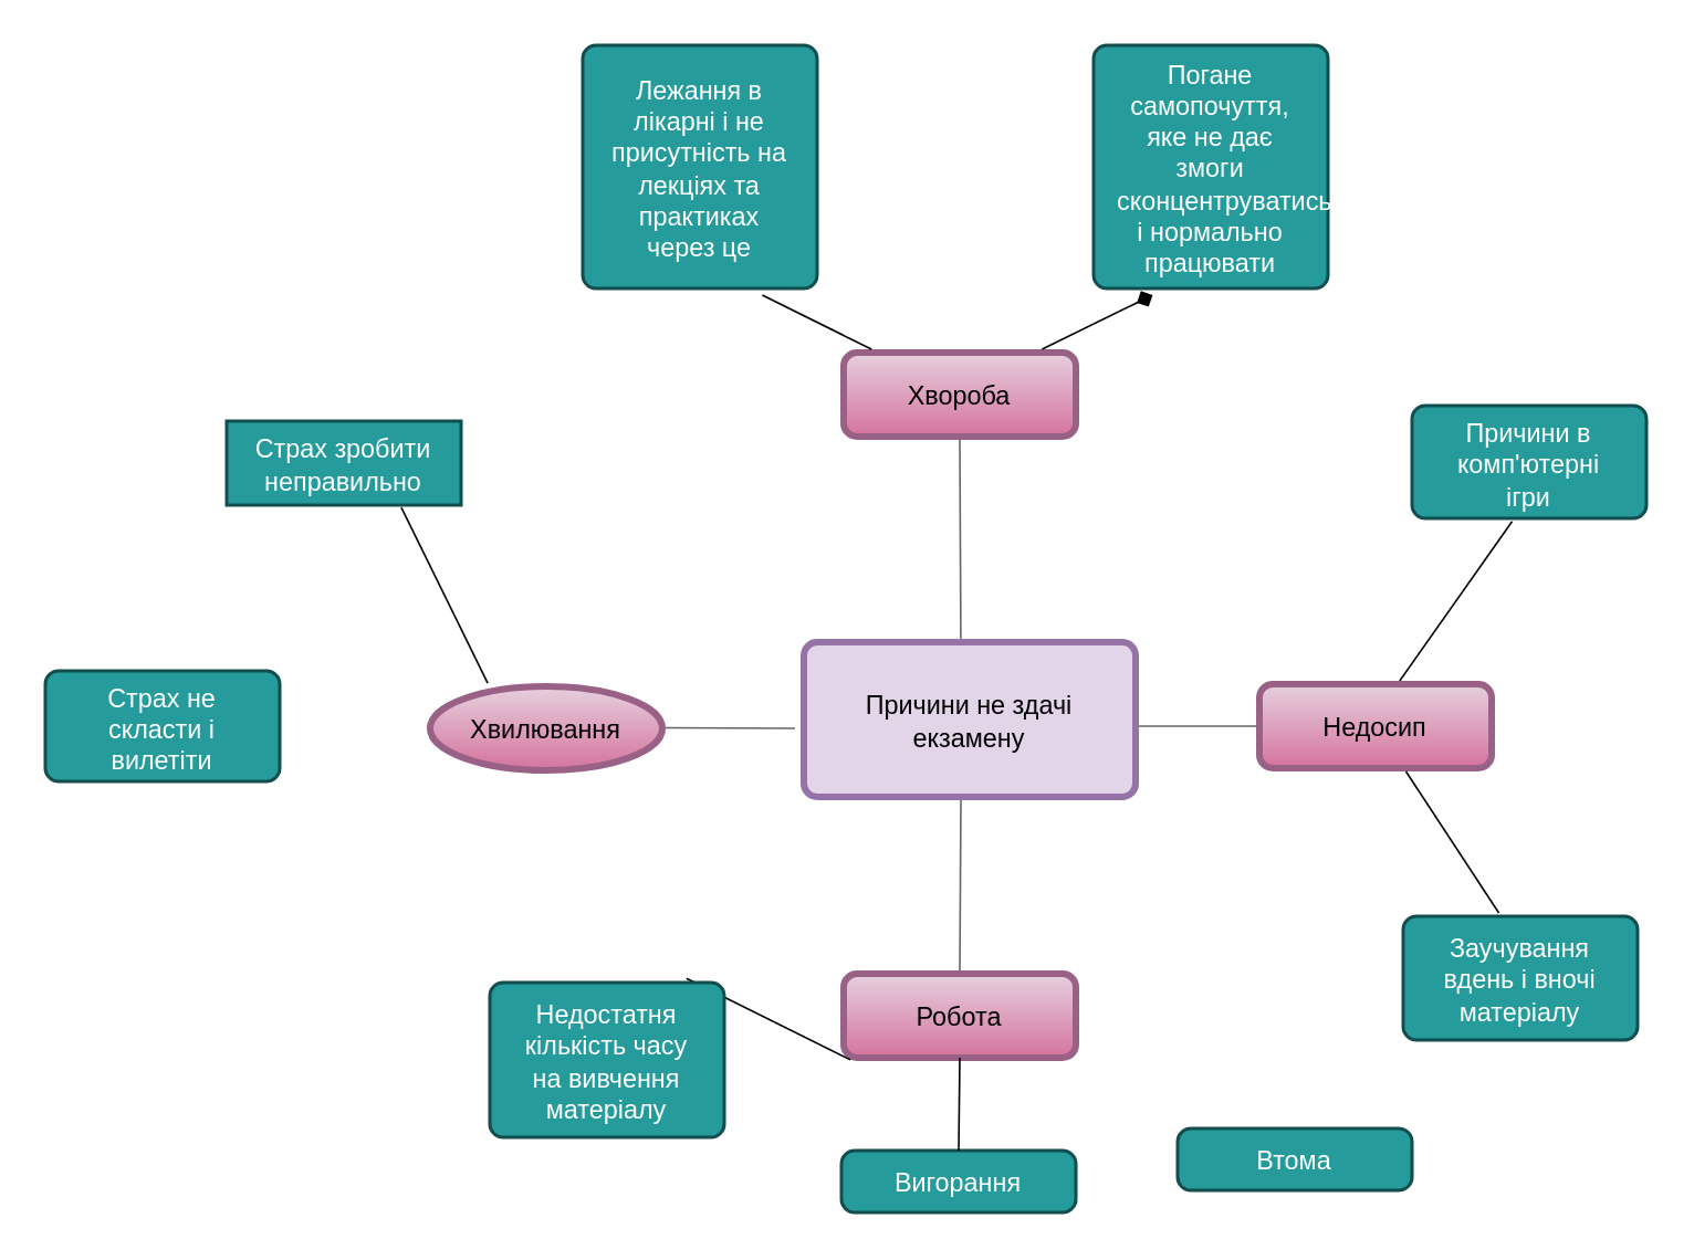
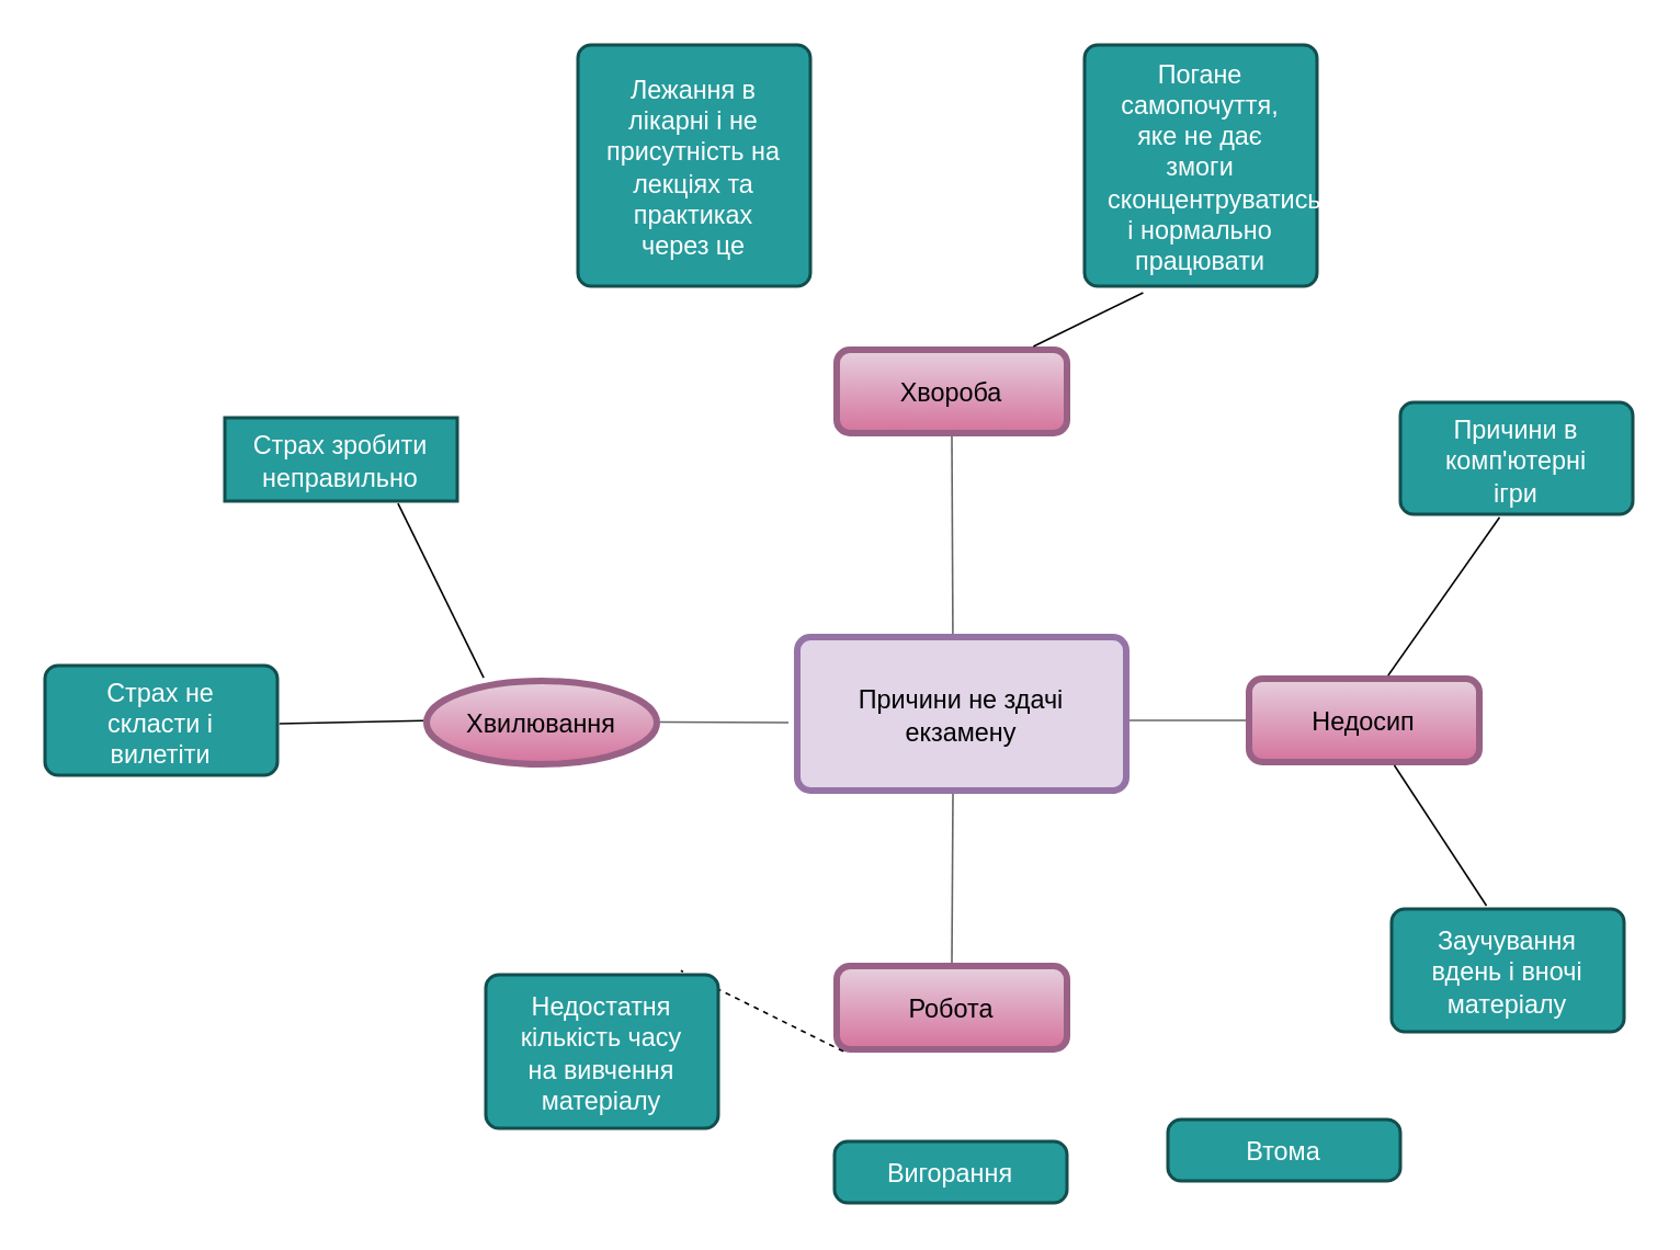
  <mxCell id="0" />
  <mxCell id="1" parent="0" />
  <mxCell id="2" value="Хвилювання" style="ellipse;html=1;overflow=block;blockSpacing=1;whiteSpace=wrap;fontSize=11.7;align=center;spacingLeft=8.4;spacingRight=8.4;spacingTop=2.4;spacing=3.6;verticalAlign=middle;strokeOpacity=100;fillOpacity=100;absoluteArcSize=1;arcSize=12;fillColor=#e6d0de;strokeWidth=3;gradientColor=#d5739d;strokeColor=#996185;" parent="1" vertex="1"><mxGeometry x="194" y="310" width="105" height="38" as="geometry" /></mxCell>
  <mxCell id="3" value="" style="html=1;jettySize=18;whiteSpace=wrap;fontSize=13;strokeColor=#666666;strokeOpacity=100;strokeWidth=0.8;rounded=0;startArrow=none;endArrow=none;entryX=1.014;entryY=0.493;entryPerimeter=0;" parent="1" target="2" edge="1"><mxGeometry width="100" height="100" relative="1" as="geometry"><Array as="points" /><mxPoint x="359" y="329" as="sourcePoint" /></mxGeometry></mxCell>
  <mxCell id="4" value="Хвороба" style="html=1;overflow=block;blockSpacing=1;whiteSpace=wrap;fontSize=11.7;align=center;spacingLeft=8.4;spacingRight=8.4;spacingTop=2.4;spacing=3.6;verticalAlign=middle;strokeOpacity=100;fillOpacity=100;rounded=1;absoluteArcSize=1;arcSize=12;fillColor=#e6d0de;strokeWidth=3;gradientColor=#d5739d;strokeColor=#996185;" parent="1" vertex="1"><mxGeometry x="381" y="159" width="105" height="38" as="geometry" /></mxCell>
  <mxCell id="5" value="" style="html=1;jettySize=18;whiteSpace=wrap;fontSize=13;strokeColor=#666666;strokeOpacity=100;strokeWidth=0.8;rounded=0;startArrow=none;endArrow=none;entryX=0.5;entryY=1.039;entryPerimeter=0;" parent="1" target="4" edge="1"><mxGeometry width="100" height="100" relative="1" as="geometry"><Array as="points" /><mxPoint x="434" y="296" as="sourcePoint" /></mxGeometry></mxCell>
  <mxCell id="6" value="Недосип" style="html=1;overflow=block;blockSpacing=1;whiteSpace=wrap;fontSize=11.7;align=center;spacingLeft=8.4;spacingRight=8.4;spacingTop=2.4;spacing=3.6;verticalAlign=middle;strokeOpacity=100;fillOpacity=100;rounded=1;absoluteArcSize=1;arcSize=12;fillColor=#e6d0de;strokeWidth=3;gradientColor=#d5739d;strokeColor=#996185;" parent="1" vertex="1"><mxGeometry x="569" y="309" width="105" height="38" as="geometry" /></mxCell>
  <mxCell id="7" value="" style="html=1;jettySize=18;whiteSpace=wrap;fontSize=13;strokeColor=#666666;strokeOpacity=100;strokeWidth=0.8;rounded=0;startArrow=none;endArrow=none;entryX=-0.014;entryY=0.5;entryPerimeter=0;" parent="1" target="6" edge="1"><mxGeometry width="100" height="100" relative="1" as="geometry"><Array as="points" /><mxPoint x="509" y="328" as="sourcePoint" /></mxGeometry></mxCell>
  <mxCell id="8" value="Робота" style="html=1;overflow=block;blockSpacing=1;whiteSpace=wrap;fontSize=11.7;align=center;spacingLeft=8.4;spacingRight=8.4;spacingTop=2.4;spacing=3.6;verticalAlign=middle;strokeOpacity=100;fillOpacity=100;rounded=1;absoluteArcSize=1;arcSize=12;fillColor=#e6d0de;strokeWidth=3;gradientColor=#d5739d;strokeColor=#996185;" parent="1" vertex="1"><mxGeometry x="381" y="440" width="105" height="38" as="geometry" /></mxCell>
  <mxCell id="9" value="" style="html=1;jettySize=18;whiteSpace=wrap;fontSize=13;strokeColor=#666666;strokeOpacity=100;strokeWidth=0.8;rounded=0;startArrow=none;endArrow=none;entryX=0.5;entryY=-0.039;entryPerimeter=0;" parent="1" target="8" edge="1"><mxGeometry width="100" height="100" relative="1" as="geometry"><Array as="points" /><mxPoint x="434" y="361" as="sourcePoint" /></mxGeometry></mxCell>
- <mxCell id="10" value="" style="html=1;jettySize=18;whiteSpace=wrap;fontSize=13;strokeWidth=0.8;rounded=0;startArrow=none;endArrow=none;exitX=0.029;exitY=1.025;exitPerimeter=0;entryX=0.839;entryY=-0.027;entryPerimeter=0;" parent="1" source="8" target="11" edge="1"><mxGeometry width="100" height="100" relative="1" as="geometry"><Array as="points" /></mxGeometry></mxCell>
+ <mxCell id="10" value="" style="html=1;jettySize=18;whiteSpace=wrap;fontSize=13;strokeWidth=0.8;rounded=0;startArrow=none;endArrow=none;exitX=0.029;exitY=1.025;exitPerimeter=0;entryX=0.839;entryY=-0.027;entryPerimeter=0;dashed=1;" parent="1" source="8" target="11" edge="1"><mxGeometry width="100" height="100" relative="1" as="geometry"><Array as="points" /></mxGeometry></mxCell>
  <mxCell id="11" value="Недостатня кількість часу на вивчення матеріалу" style="html=1;overflow=block;blockSpacing=1;whiteSpace=wrap;fontSize=11.7;fontColor=#ffffff;align=center;spacingLeft=8.4;spacingRight=8.4;spacingTop=2.4;spacing=3.6;strokeColor=#134e4e;strokeOpacity=100;fillOpacity=100;rounded=1;absoluteArcSize=1;arcSize=12;fillColor=#259b9c;strokeWidth=1.5;" parent="1" vertex="1"><mxGeometry x="221" y="444" width="106" height="70" as="geometry" /></mxCell>
  <mxCell id="12" value="Втома" style="html=1;overflow=block;blockSpacing=1;whiteSpace=wrap;fontSize=11.7;fontColor=#ffffff;align=center;spacingLeft=8.4;spacingRight=8.4;spacingTop=2.4;spacing=3.6;strokeColor=#134e4e;strokeOpacity=100;fillOpacity=100;rounded=1;absoluteArcSize=1;arcSize=12;fillColor=#259b9c;strokeWidth=1.5;" parent="1" vertex="1"><mxGeometry x="532" y="510" width="106" height="28" as="geometry" /></mxCell>
+ <mxCell id="13" value="" style="html=1;jettySize=18;whiteSpace=wrap;fontSize=13;strokeWidth=0.8;rounded=0;startArrow=none;endArrow=none;exitX=-0.014;exitY=0.478;exitPerimeter=0;entryX=1.007;entryY=0.53;entryPerimeter=0;" parent="1" source="2" target="14" edge="1"><mxGeometry width="100" height="100" relative="1" as="geometry"><Array as="points" /></mxGeometry></mxCell>
  <mxCell id="14" value="Страх не скласти і вилетіти" style="html=1;overflow=block;blockSpacing=1;whiteSpace=wrap;fontSize=11.7;fontColor=#ffffff;align=center;spacingLeft=8.4;spacingRight=8.4;spacingTop=2.4;spacing=3.6;strokeColor=#134e4e;strokeOpacity=100;fillOpacity=100;rounded=1;absoluteArcSize=1;arcSize=12;fillColor=#259b9c;strokeWidth=1.5;" parent="1" vertex="1"><mxGeometry x="20" y="303" width="106" height="50" as="geometry" /></mxCell>
  <mxCell id="15" value="Страх зробити неправильно" style="html=1;overflow=block;blockSpacing=1;whiteSpace=wrap;fontSize=11.7;fontColor=#ffffff;align=center;spacingLeft=8.4;spacingRight=8.4;spacingTop=2.4;spacing=3.6;strokeColor=#134e4e;strokeOpacity=100;fillOpacity=100;absoluteArcSize=1;arcSize=12;fillColor=#259b9c;strokeWidth=1.5;rounded=0;" parent="1" vertex="1"><mxGeometry x="102" y="190" width="106" height="38" as="geometry" /></mxCell>
  <mxCell id="16" value="" style="html=1;jettySize=18;whiteSpace=wrap;fontSize=13;strokeWidth=0.8;rounded=0;startArrow=none;endArrow=none;exitX=0.248;exitY=-0.039;exitPerimeter=0;entryX=0.745;entryY=1.027;entryPerimeter=0;" parent="1" source="2" target="15" edge="1"><mxGeometry width="100" height="100" relative="1" as="geometry"><Array as="points" /></mxGeometry></mxCell>
  <mxCell id="17" value="Погане самопочуття, яке не дає змоги сконцентруватись і нормально працювати" style="html=1;overflow=block;blockSpacing=1;whiteSpace=wrap;fontSize=11.7;fontColor=#ffffff;align=center;spacingLeft=8.4;spacingRight=8.4;spacingTop=2.4;spacing=3.6;strokeColor=#134e4e;strokeOpacity=100;fillOpacity=100;rounded=1;absoluteArcSize=1;arcSize=12;fillColor=#259b9c;strokeWidth=1.5;" parent="1" vertex="1"><mxGeometry x="494" y="20" width="106" height="110" as="geometry" /></mxCell>
- <mxCell id="18" value="" style="html=1;jettySize=18;whiteSpace=wrap;fontSize=13;strokeWidth=0.8;rounded=0;startArrow=none;endArrow=diamond;exitX=0.854;exitY=-0.039;exitPerimeter=0;entryX=0.252;entryY=1.027;entryPerimeter=0;" parent="1" source="4" target="17" edge="1"><mxGeometry width="100" height="100" relative="1" as="geometry"><Array as="points" /></mxGeometry></mxCell>
+ <mxCell id="18" value="" style="html=1;jettySize=18;whiteSpace=wrap;fontSize=13;strokeWidth=0.8;rounded=0;startArrow=none;endArrow=none;exitX=0.854;exitY=-0.039;exitPerimeter=0;entryX=0.252;entryY=1.027;entryPerimeter=0;" parent="1" source="4" target="17" edge="1"><mxGeometry width="100" height="100" relative="1" as="geometry"><Array as="points" /></mxGeometry></mxCell>
  <mxCell id="19" value="Лежання в лікарні і не присутність на лекціях та практиках через це" style="html=1;overflow=block;blockSpacing=1;whiteSpace=wrap;fontSize=11.7;fontColor=#ffffff;align=center;spacingLeft=8.4;spacingRight=8.4;spacingTop=2.4;spacing=3.6;strokeColor=#134e4e;strokeOpacity=100;fillOpacity=100;rounded=1;absoluteArcSize=1;arcSize=12;fillColor=#259b9c;strokeWidth=1.5;" parent="1" vertex="1"><mxGeometry x="263" y="20" width="106" height="110" as="geometry" /></mxCell>
- <mxCell id="20" value="" style="html=1;jettySize=18;whiteSpace=wrap;fontSize=13;strokeWidth=0.8;rounded=0;startArrow=none;endArrow=none;exitX=0.12;exitY=-0.039;exitPerimeter=0;entryX=0.766;entryY=1.027;entryPerimeter=0;" parent="1" source="4" target="19" edge="1"><mxGeometry width="100" height="100" relative="1" as="geometry"><Array as="points" /></mxGeometry></mxCell>
  <mxCell id="21" value="Заучування вдень і вночі матеріалу" style="html=1;overflow=block;blockSpacing=1;whiteSpace=wrap;fontSize=11.7;fontColor=#ffffff;align=center;spacingLeft=8.4;spacingRight=8.4;spacingTop=2.4;spacing=3.6;strokeColor=#134e4e;strokeOpacity=100;fillOpacity=100;rounded=1;absoluteArcSize=1;arcSize=12;fillColor=#259b9c;strokeWidth=1.5;" parent="1" vertex="1"><mxGeometry x="634" y="414" width="106" height="56" as="geometry" /></mxCell>
  <mxCell id="22" value="" style="html=1;jettySize=18;whiteSpace=wrap;fontSize=13;strokeWidth=0.8;rounded=0;startArrow=none;endArrow=none;exitX=0.631;exitY=1.039;exitPerimeter=0;entryX=0.408;entryY=-0.027;entryPerimeter=0;" parent="1" source="6" target="21" edge="1"><mxGeometry width="100" height="100" relative="1" as="geometry"><Array as="points" /></mxGeometry></mxCell>
  <mxCell id="23" value="Причини в комп'ютерні ігри" style="html=1;overflow=block;blockSpacing=1;whiteSpace=wrap;fontSize=11.7;fontColor=#ffffff;align=center;spacingLeft=8.4;spacingRight=8.4;spacingTop=2.4;spacing=3.6;strokeColor=#134e4e;strokeOpacity=100;fillOpacity=100;rounded=1;absoluteArcSize=1;arcSize=12;fillColor=#259b9c;strokeWidth=1.5;" parent="1" vertex="1"><mxGeometry x="638" y="183" width="106" height="51" as="geometry" /></mxCell>
  <mxCell id="24" value="" style="html=1;jettySize=18;whiteSpace=wrap;fontSize=13;strokeWidth=0.8;rounded=0;startArrow=none;endArrow=none;exitX=0.604;exitY=-0.039;exitPerimeter=0;entryX=0.427;entryY=1.027;entryPerimeter=0;" parent="1" source="6" target="23" edge="1"><mxGeometry width="100" height="100" relative="1" as="geometry"><Array as="points" /></mxGeometry></mxCell>
  <mxCell id="25" value="Причини не здачі екзамену" style="html=1;overflow=block;blockSpacing=1;whiteSpace=wrap;fontSize=11.7;align=center;spacingLeft=8.4;spacingRight=8.4;spacingTop=2.4;spacing=3.6;verticalAlign=middle;strokeOpacity=100;fillOpacity=100;rounded=1;absoluteArcSize=1;arcSize=12;fillColor=#e1d5e7;strokeWidth=3;strokeColor=#9673a6;" parent="1" vertex="1"><mxGeometry x="363" y="290" width="150" height="70" as="geometry" /></mxCell>
  <mxCell id="26" value="Вигорання" style="html=1;overflow=block;blockSpacing=1;whiteSpace=wrap;fontSize=11.7;fontColor=#ffffff;align=center;spacingLeft=8.4;spacingRight=8.4;spacingTop=2.4;spacing=3.6;strokeColor=#134e4e;strokeOpacity=100;fillOpacity=100;rounded=1;absoluteArcSize=1;arcSize=12;fillColor=#259b9c;strokeWidth=1.5;" parent="1" vertex="1"><mxGeometry x="380" y="520" width="106" height="28" as="geometry" /></mxCell>
- <mxCell id="27" value="" style="html=1;jettySize=18;whiteSpace=wrap;fontSize=13;strokeWidth=0.8;rounded=0;startArrow=none;endArrow=none;exitX=0.5;exitY=1;entryX=0.5;entryY=0;exitDx=0;exitDy=0;entryDx=0;entryDy=0;" parent="1" source="8" target="26" edge="1"><mxGeometry width="100" height="100" relative="1" as="geometry"><Array as="points" /><mxPoint x="491.275" y="489.254" as="sourcePoint" /><mxPoint x="560.762" y="519.244" as="targetPoint" /></mxGeometry></mxCell>
